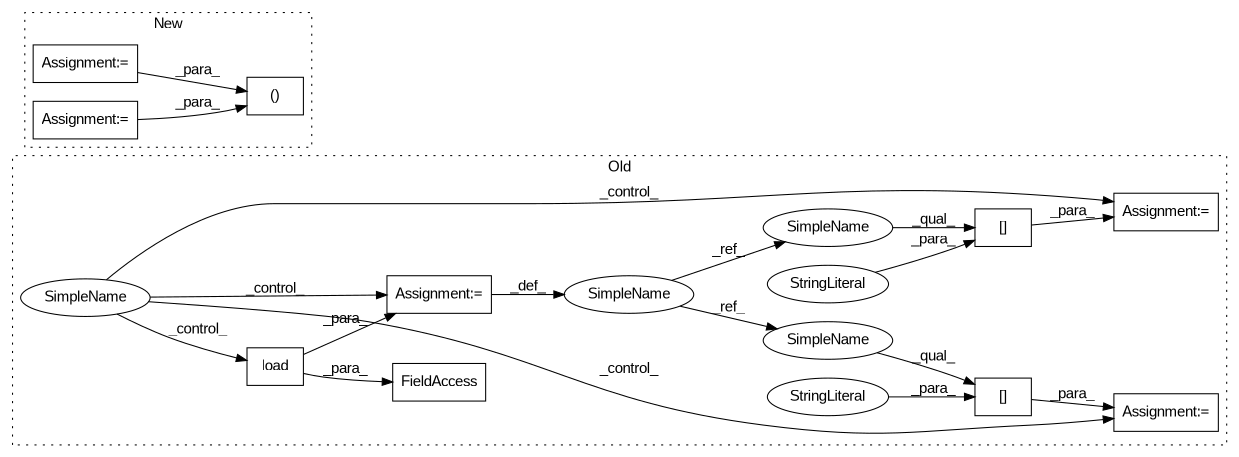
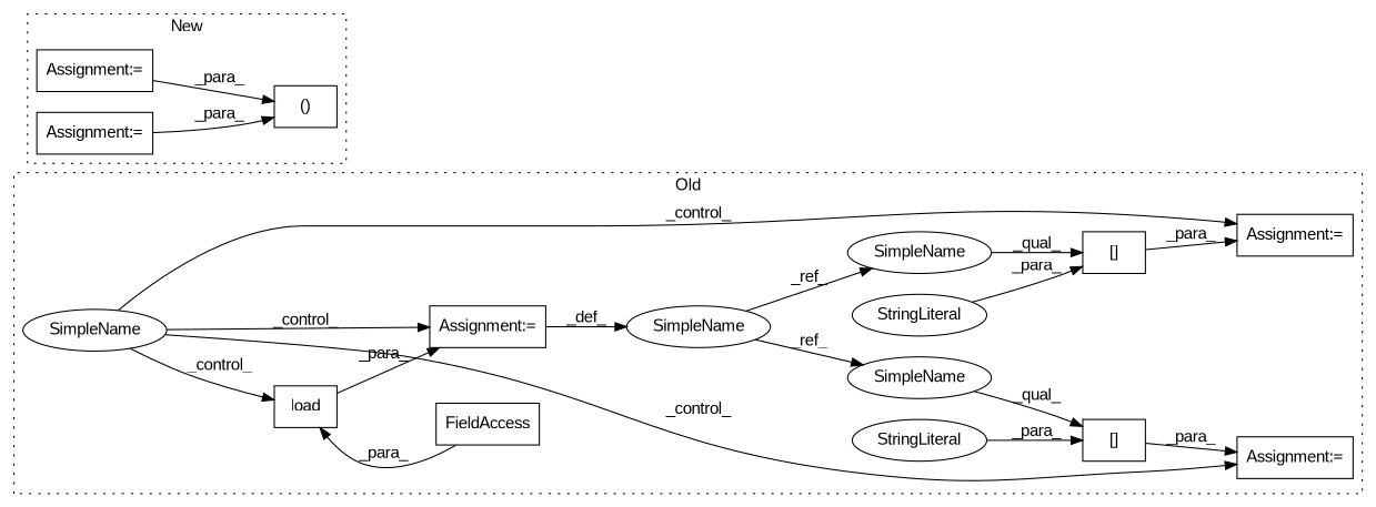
  digraph {
    rankdir=LR
    fontname="Liberation Sans"
    node [a=7 l=1 shape=box fontname="Liberation Sans"]
    edge [fontname="Liberation Sans"]
    n1 [a=32 l="5,1" label=load s="5483,5516"]
    n2 [label="Assignment:=" s=5531]
    n3 [label="Assignment:=" s=5474]
    n4 [label="Assignment:=" s=5583]
    n5 [a=2 l="4,1" label="[]" s="5532,5566"]
    n6 [a=45 l=30 label=StringLiteral s=5536 shape=ellipse]
    n7 [a=2 l="4,1" label="[]" s="5584,5618"]
    n8 [a=45 l=30 label=StringLiteral s=5588 shape=ellipse]
    n9 [a=42 l=3 label=SimpleName s=5471 shape=ellipse]
    n10 [a=42 label=SimpleName shape=ellipse l=""]
    n11 [a=22 l=24 label=FieldAccess s=5492]
    n12 [a=42 l=3 label=SimpleName s=5584 shape=ellipse]
    n13 [a=42 l=3 label=SimpleName s=5532 shape=ellipse]
    n14 [a=106 l=36 label="()" s=5510]
    n15 [label="Assignment:=" s=5460]
    n16 [label="Assignment:=" s=5355]
    subgraph cluster_1 {
      label=Old
      style=dotted
      n1
      n2
      n3
      n4
      n5
      n6
      n7
      n8
      n9
      n10
      n11
      n12
      n13
    }
    subgraph cluster_2 {
      label=New
      style=dotted
      n14
      n15
      n16
    }
    n1 -> n3 [label=_para_]
    n3 -> n9 [label=_def_]
    n5 -> n2 [label=_para_]
    n6 -> n5 [label=_para_]
    n7 -> n4 [label=_para_]
    n8 -> n7 [label=_para_]
    n9 -> n12 [label=_ref_]
    n9 -> n13 [label=_ref_]
    n10 -> n1 [label=_control_]
    n10 -> n2 [label=_control_]
    n10 -> n3 [label=_control_]
    n10 -> n4 [label=_control_]
-   n1 -> n11 [label=_para_]
+   n11 -> n1 [label=_para_]
    n12 -> n7 [label=_qual_]
    n13 -> n5 [label=_qual_]
    n15 -> n14 [label=_para_]
    n16 -> n14 [label=_para_]
  }
